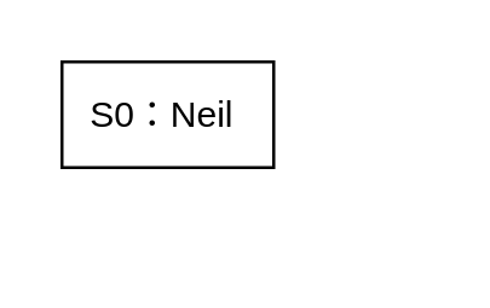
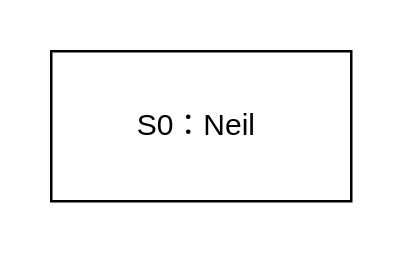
  <mxCell id="0" />
  <mxCell id="1" parent="0" />
- <mxCell id="2" value="S0：Neil&amp;nbsp;" style="rounded=0;whiteSpace=wrap;html=1;shadow=0;glass=0;sketch=0;perimeterSpacing=0;imageWidth=24;" vertex="1" parent="1"><mxGeometry x="20" y="20" width="70" height="35" as="geometry" /></mxCell>
+ <mxCell id="2" value="S0：Neil&amp;nbsp;" style="rounded=0;whiteSpace=wrap;html=1;shadow=0;glass=0;sketch=0;perimeterSpacing=0;imageWidth=24;" vertex="1" parent="1"><mxGeometry x="20" y="20" width="120" height="60" as="geometry" /></mxCell>
